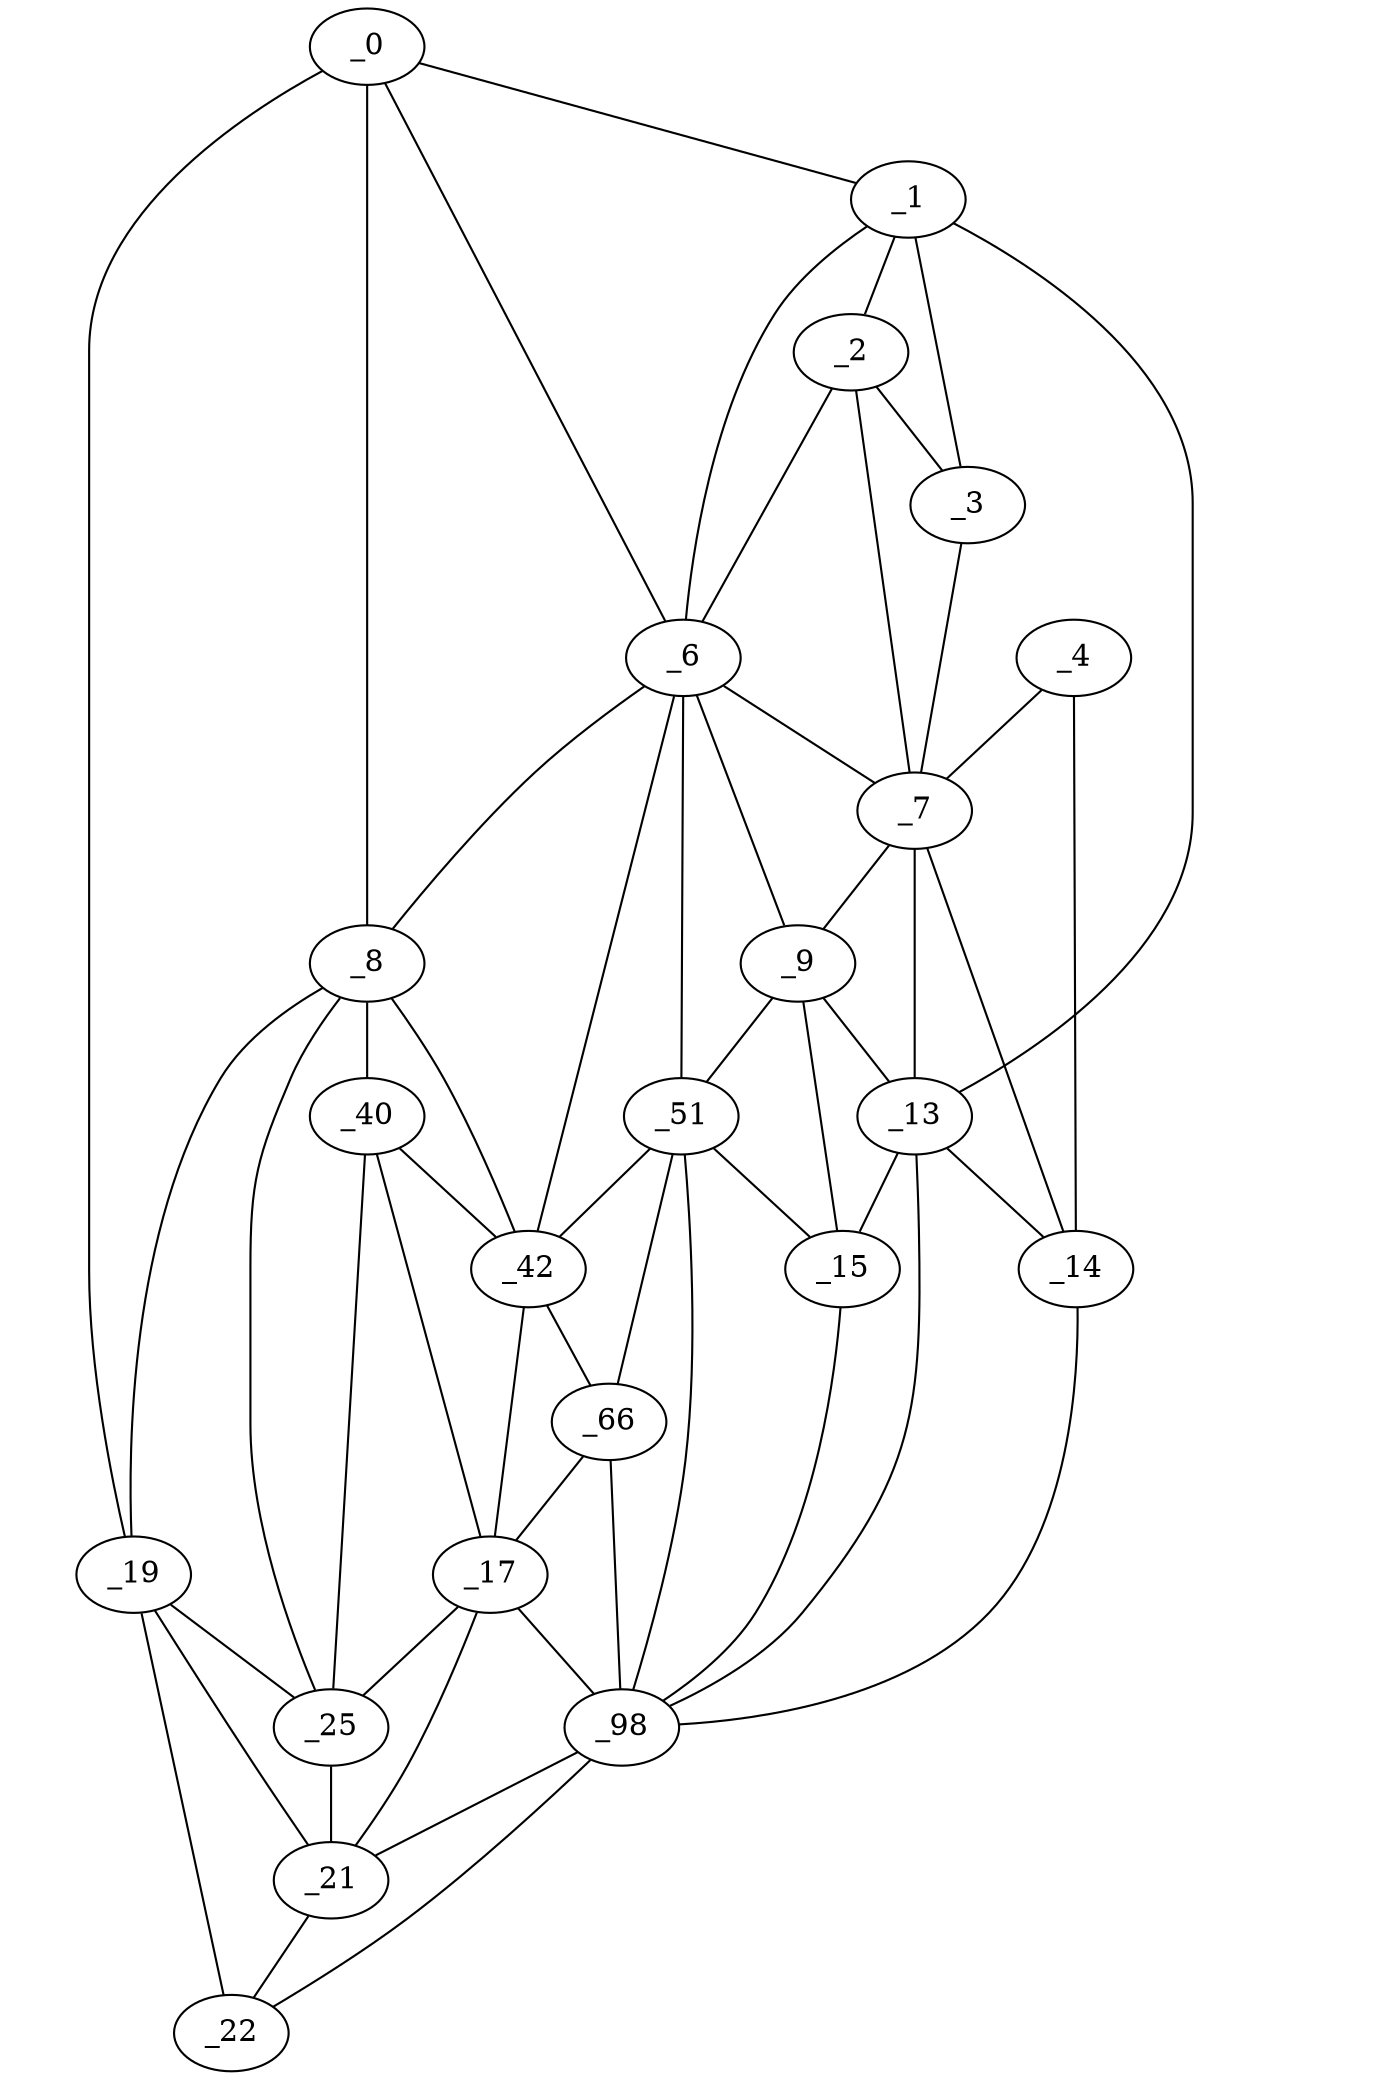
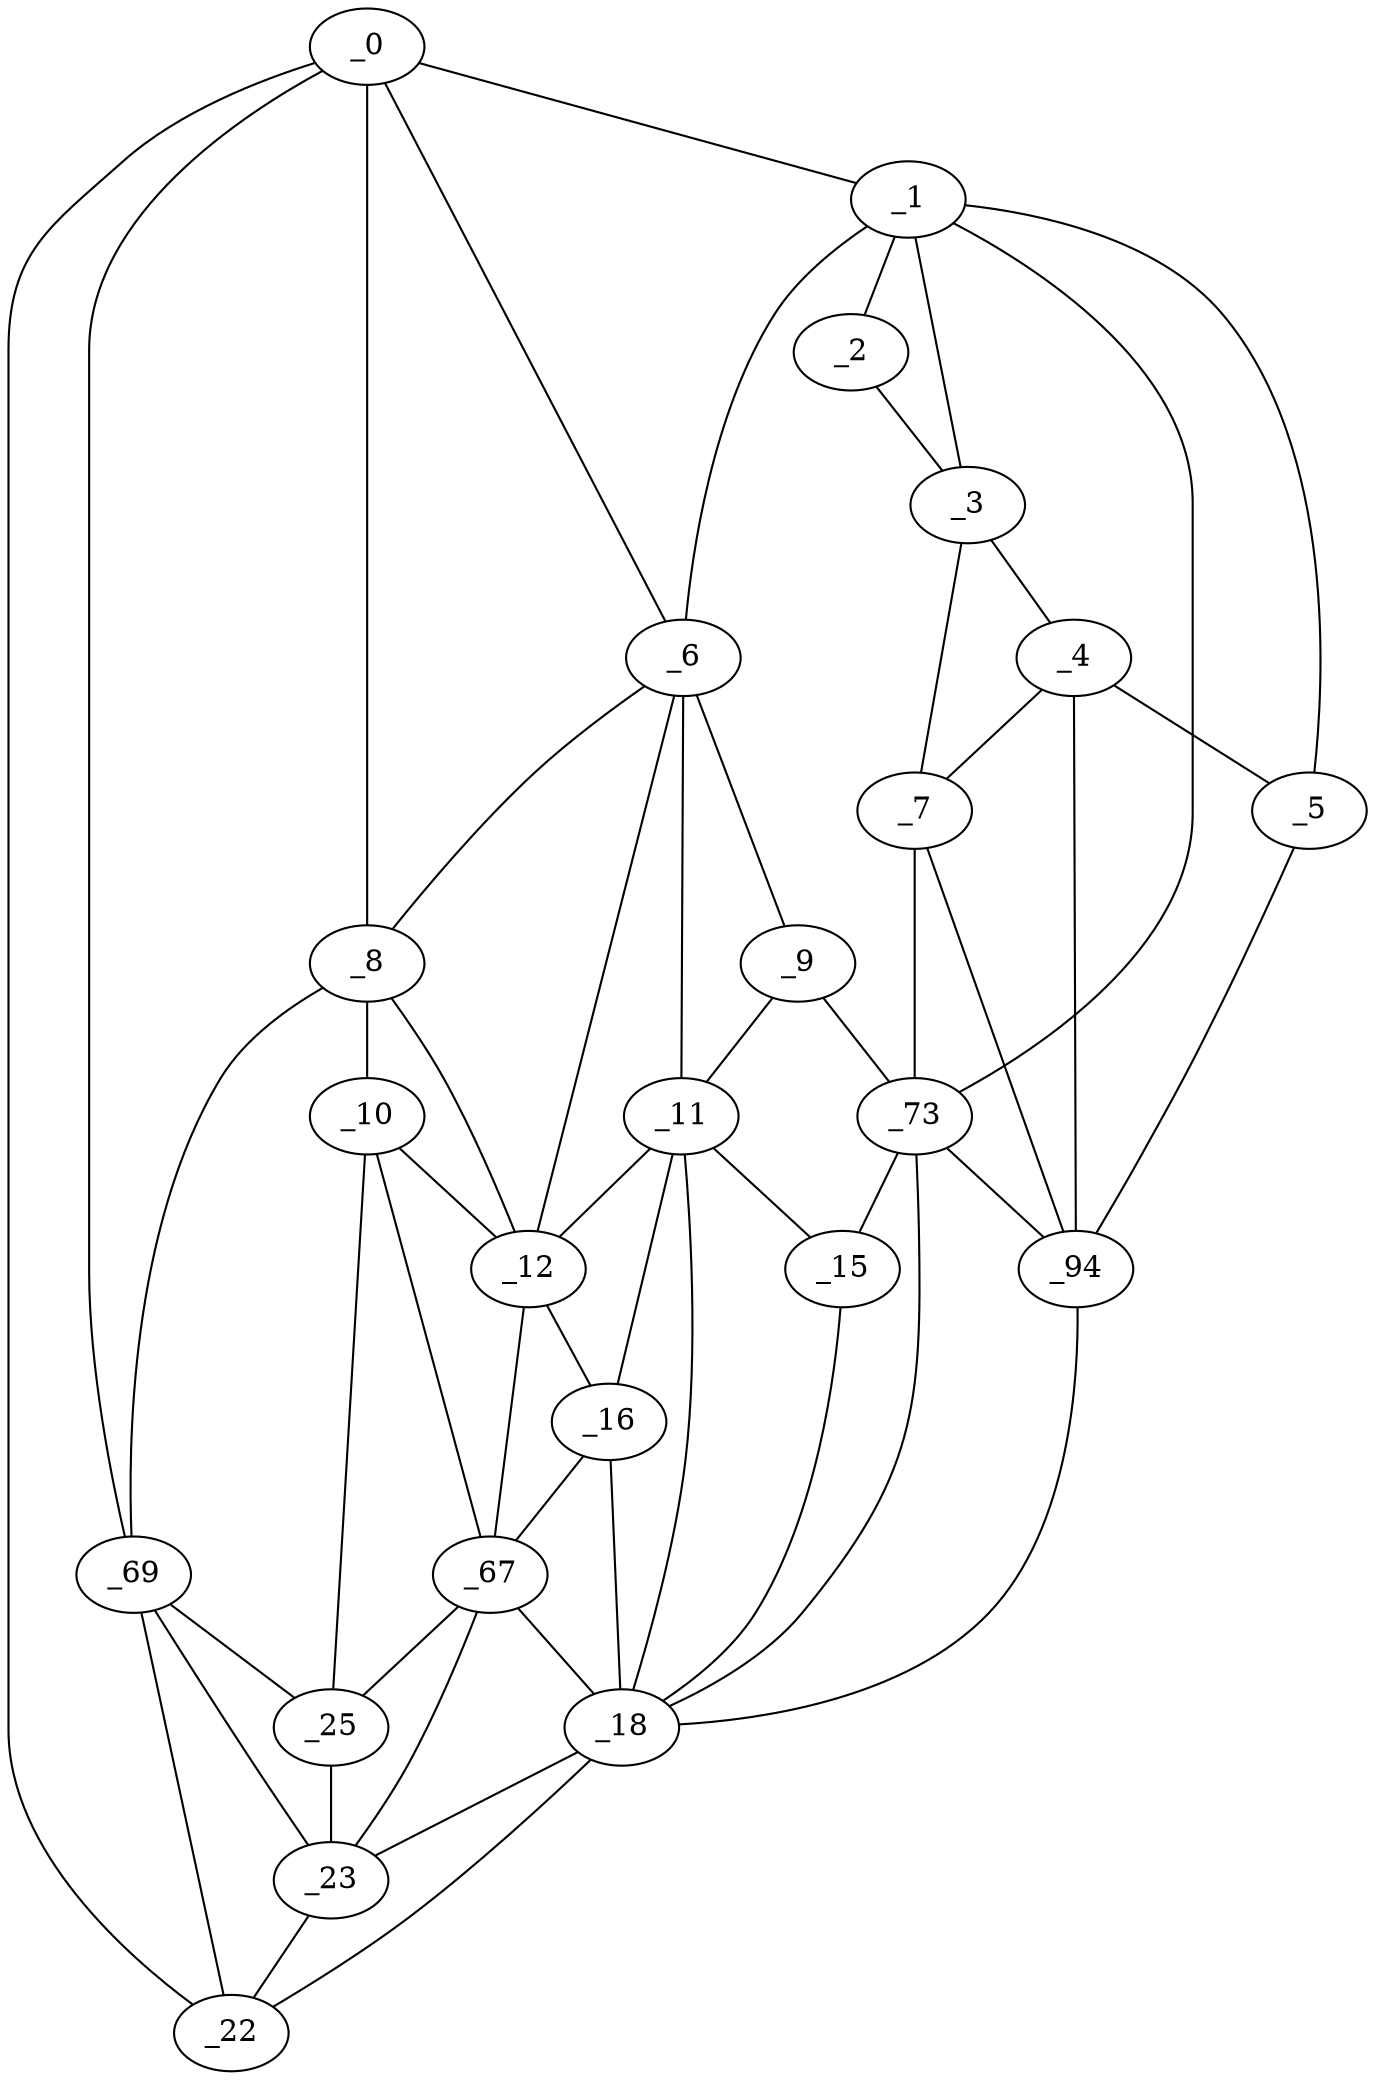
  graph {
    node [x=40 y=81]
    edge [valence=2]
    _0 [x=19 y=16]
    _1 [x=23]
    _6 [x=77 y=63]
    _8 [x=85 y=55]
-   _19 [x=108 y=23]
+   _19 [x=108 y=23 label=_69]
    _22 [x=111 y=15]
    _2 [y=88]
    _3 [y=100]
-   _13 [x=100 y=96]
+   _5 [y=117]
+   _13 [x=100 y=96 label=_73]
    _7 [x=81]
    _9 [x=85]
-   _11 [x=97 y=77 label=_51]
-   _12 [x=100 y=63 label=_42]
-   _10 [x=91 y=54 label=_40]
+   _11 [x=97 y=77]
+   _12 [x=100 y=63]
+   _10 [x=91 y=54]
    n16 [label=_25 x=108 y=36]
-   _21 [x=110 y=30]
+   _21 [x=110 y=30 label=_23]
    _4 [y=110]
-   _14 [x=101 y=104]
+   _14 [x=101 y=104 label=_94]
    _15 [x=103 y=83]
-   _18 [x=107 y=79 label=_98]
-   _16 [x=106 y=63 label=_66]
-   _17 [x=107 y=52]
+   _18 [x=107 y=79]
+   _16 [x=106 y=63]
+   _17 [x=107 y=52 label=_67]
    _0 -- _1 [valence=1]
    _0 -- _6
    _0 -- _8
    _0 -- _19 [valence=1]
+   _0 -- _22 [valence=1]
    _1 -- _6
    _1 -- _2 [valence=1]
    _1 -- _3
+   _1 -- _5 [valence=1]
    _1 -- _13 [valence=1]
    _6 -- _8
-   _6 -- _7
    _6 -- _9
    _6 -- _11
    _6 -- _12 [valence=1]
    _8 -- _19
    _8 -- _12
    _8 -- _10
-   _8 -- n16
    _19 -- _22 [valence=1]
    _19 -- n16 [valence=1]
    _19 -- _21
-   _2 -- _6 [valence=1]
    _2 -- _3
-   _2 -- _7
    _3 -- _7
+   _3 -- _4
+   _5 -- _14 [valence=1]
    _13 -- _14
    _13 -- _15 [valence=1]
    _13 -- _18
    _7 -- _13
-   _7 -- _9
    _7 -- _14 [valence=1]
    _9 -- _13
    _9 -- _11 [valence=1]
-   _9 -- _15
    _11 -- _12
    _11 -- _15 [valence=1]
    _11 -- _18
    _11 -- _16
    _12 -- _16 [valence=1]
    _12 -- _17
    _10 -- _12
    _10 -- n16
    _10 -- _17
    n16 -- _21
    _21 -- _22
+   _4 -- _5
    _4 -- _7
    _4 -- _14
    _14 -- _18 [valence=1]
    _15 -- _18
    _18 -- _22 [valence=1]
    _18 -- _21 [valence=1]
    _16 -- _18 [valence=1]
    _16 -- _17
    _17 -- n16
    _17 -- _21
    _17 -- _18
  }
